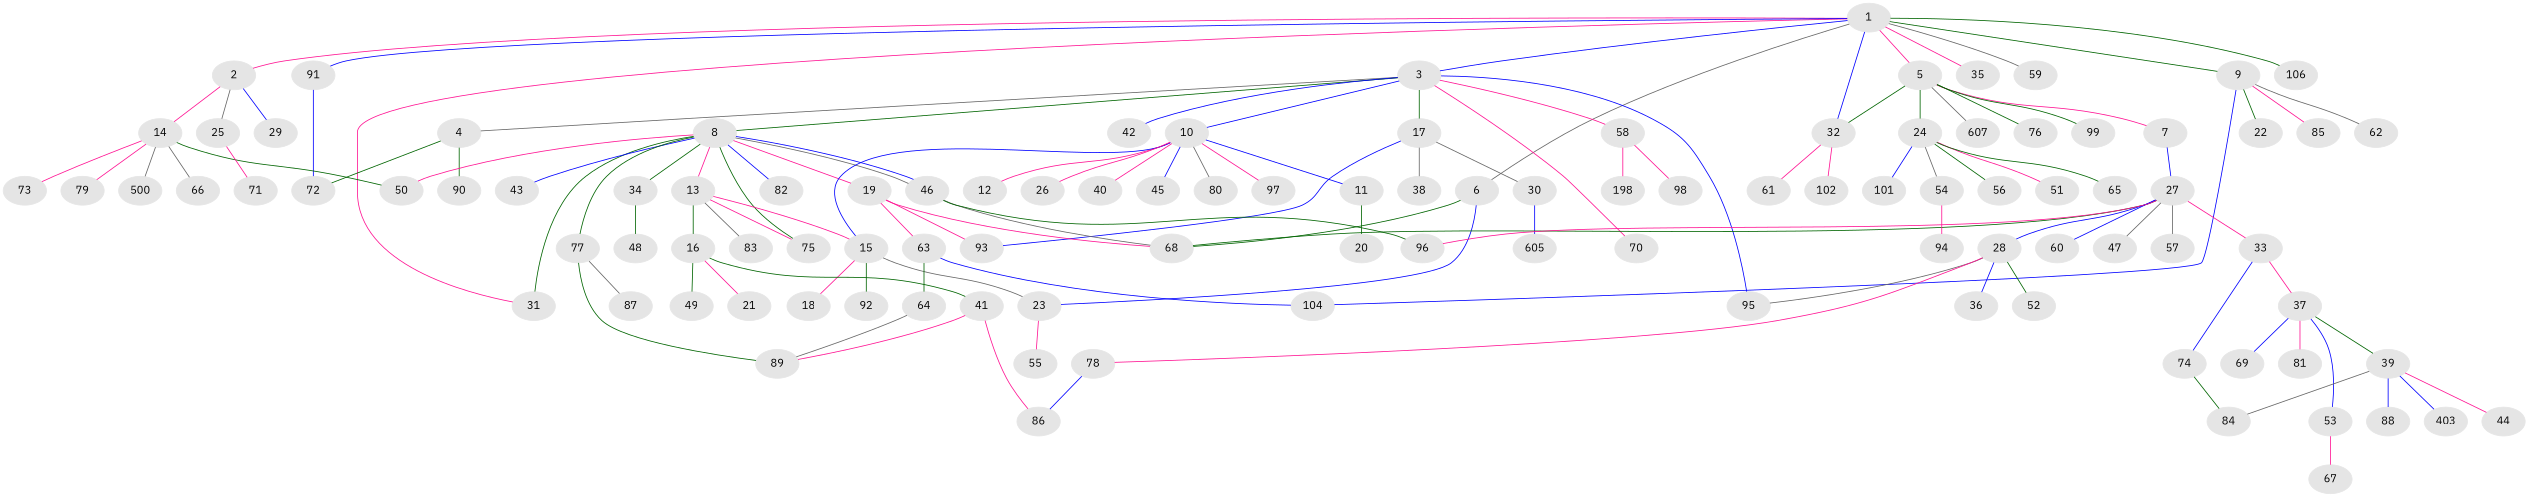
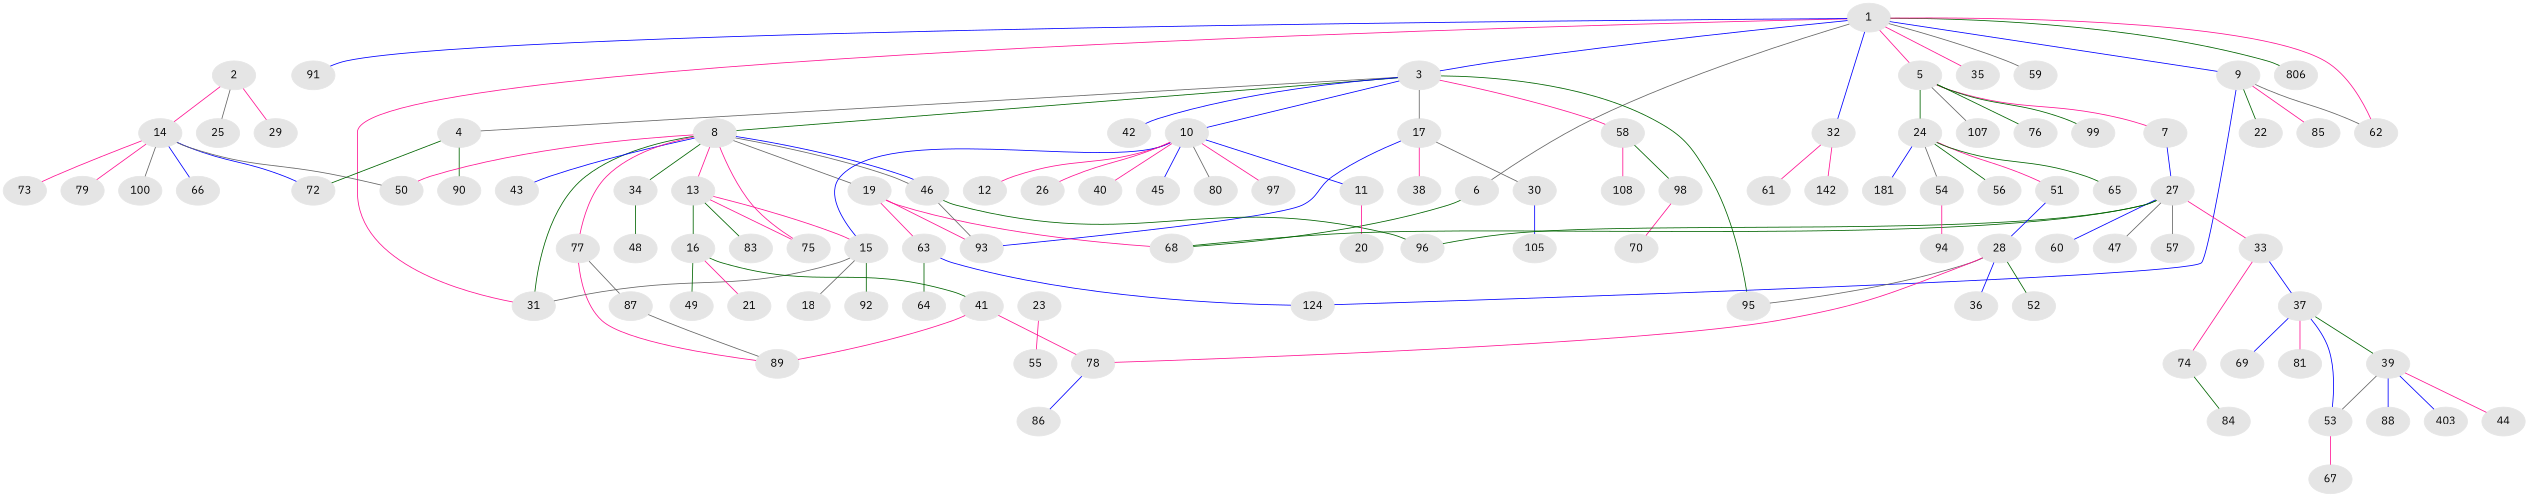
  graph {
    fontname="IBM Plex Sans"
    node [color=gray90 fontname="IBM Plex Sans" style=filled]
    edge [color=deeppink fontname="IBM Plex Sans"]
    1
    2
    3
    5
    6
    9
    31
    32
    35
    59
    91
-   106
+   106 [label=806]
    14
    25
    29
    4
    8
    10
    17
    42
    58
    70
    95
    7
    24
    76
    99
-   107 [label=607]
+   107
    23
    68
    22
    62
    85
-   104
+   104 [label=124]
    61
-   102
+   102 [label=142]
    72
    50
    66
    73
    79
-   100 [label=500]
-   71
+   100
    90
    13
    19
    34
    43
    46
    75
    77
-   82
    11
    12
    15
    26
    40
    45
    80
    97
    30
    38
    93
    98
-   108 [label=198]
+   108
    27
    51
    54
    56
    65
-   101
+   101 [label=181]
    55
    28
    33
    47
    57
    60
    96
    16
    83
    63
    48
    89
    87
    20
    18
    92
    21
    41
    49
    78
-   105 [label=605]
+   105
    64
    94
    36
    52
    37
    74
    86
    39
    53
    69
    81
    84
    44
    88
    n107 [label=403]
    67
-   1 -- 2
+   1 -- 62
    1 -- 3 [color=blue]
    1 -- 5
    1 -- 6 [color=gray40]
-   1 -- 9 [color=darkgreen]
+   1 -- 9 [color=blue]
    1 -- 31
    1 -- 32 [color=blue]
    1 -- 35
    1 -- 59 [color=gray40]
    1 -- 91 [color=blue]
    1 -- 106 [color=darkgreen]
    2 -- 14
    2 -- 25 [color=gray40]
-   2 -- 29 [color=blue]
+   2 -- 29
    3 -- 4 [color=gray40]
    3 -- 8 [color=darkgreen]
    3 -- 10 [color=blue]
-   3 -- 17 [color=darkgreen]
+   3 -- 17 [color=gray40]
    3 -- 42 [color=blue]
    3 -- 58
-   3 -- 70
-   3 -- 95 [color=blue]
-   5 -- 32 [color=darkgreen]
+   98 -- 70
+   3 -- 95 [color=darkgreen]
    5 -- 7
    5 -- 24 [color=darkgreen]
    5 -- 76 [color=darkgreen]
    5 -- 99 [color=darkgreen]
    5 -- 107 [color=gray40]
-   6 -- 23 [color=blue]
    6 -- 68 [color=darkgreen]
    9 -- 22 [color=darkgreen]
    9 -- 62 [color=gray40]
    9 -- 85
    9 -- 104 [color=blue]
    32 -- 61
    32 -- 102
-   91 -- 72 [color=blue]
-   14 -- 50 [color=darkgreen]
-   14 -- 66 [color=gray40]
+   14 -- 72 [color=blue]
+   14 -- 50 [color=gray40]
+   14 -- 66 [color=blue]
    14 -- 73
    14 -- 79
    14 -- 100 [color=gray40]
-   25 -- 71
    4 -- 72 [color=darkgreen]
    4 -- 90 [color=darkgreen]
    8 -- 31 [color=darkgreen]
    8 -- 50
    8 -- 13
-   8 -- 19
+   8 -- 19 [color=gray40]
    8 -- 34 [color=darkgreen]
    8 -- 43 [color=blue]
    8 -- 46 [color=gray40]
    8 -- 46 [color=blue]
-   8 -- 75 [color=darkgreen]
-   8 -- 77 [color=darkgreen]
-   8 -- 82 [color=blue]
+   8 -- 75
+   8 -- 77
    10 -- 11 [color=blue]
    10 -- 12
    10 -- 15 [color=blue]
    10 -- 26
    10 -- 40
    10 -- 45 [color=blue]
    10 -- 80 [color=gray40]
    10 -- 97
    17 -- 30 [color=gray40]
-   17 -- 38 [color=gray40]
+   17 -- 38
    17 -- 93 [color=blue]
-   58 -- 98
+   58 -- 98 [color=darkgreen]
    58 -- 108
    7 -- 27 [color=blue]
    24 -- 51
    24 -- 54 [color=gray40]
    24 -- 56 [color=darkgreen]
    24 -- 65 [color=darkgreen]
    24 -- 101 [color=blue]
    23 -- 55
    13 -- 75
    13 -- 15
    13 -- 16 [color=darkgreen]
-   13 -- 83 [color=gray40]
+   13 -- 83 [color=darkgreen]
    19 -- 68
    19 -- 93
    19 -- 63
    34 -- 48 [color=darkgreen]
-   46 -- 68 [color=gray40]
+   46 -- 93 [color=gray40]
    46 -- 96 [color=darkgreen]
-   77 -- 89 [color=darkgreen]
+   77 -- 89
    77 -- 87 [color=gray40]
-   11 -- 20 [color=darkgreen]
-   15 -- 23 [color=gray40]
-   15 -- 18
+   11 -- 20
+   15 -- 31 [color=gray40]
+   15 -- 18 [color=gray40]
    15 -- 92 [color=darkgreen]
    30 -- 105 [color=blue]
    27 -- 68 [color=darkgreen]
-   27 -- 28 [color=blue]
+   51 -- 28 [color=blue]
    27 -- 33
    27 -- 47 [color=gray40]
    27 -- 57 [color=gray40]
    27 -- 60 [color=blue]
-   27 -- 96
+   27 -- 96 [color=darkgreen]
    54 -- 94
    28 -- 95 [color=gray40]
    28 -- 78
    28 -- 36 [color=blue]
    28 -- 52 [color=darkgreen]
-   33 -- 37
-   33 -- 74 [color=blue]
+   33 -- 37 [color=blue]
+   33 -- 74
    16 -- 21
    16 -- 41 [color=darkgreen]
    16 -- 49 [color=darkgreen]
    63 -- 104 [color=blue]
    63 -- 64 [color=darkgreen]
-   64 -- 89 [color=gray40]
+   87 -- 89 [color=gray40]
    41 -- 89
-   41 -- 86
+   41 -- 78
    78 -- 86 [color=blue]
    37 -- 39 [color=darkgreen]
    37 -- 53 [color=blue]
    37 -- 69 [color=blue]
    37 -- 81
    74 -- 84 [color=darkgreen]
-   39 -- 84 [color=gray40]
+   39 -- 53 [color=gray40]
    39 -- 44
    39 -- 88 [color=blue]
    39 -- n107 [color=blue]
    53 -- 67
  }
